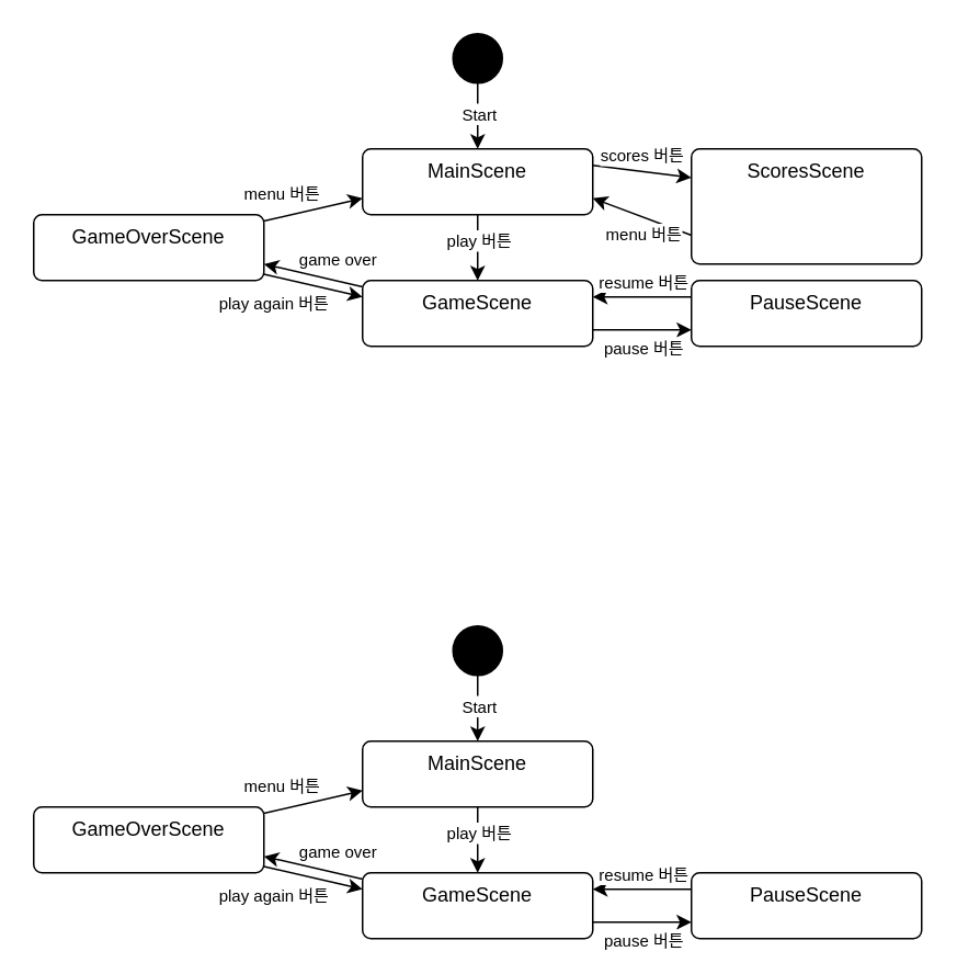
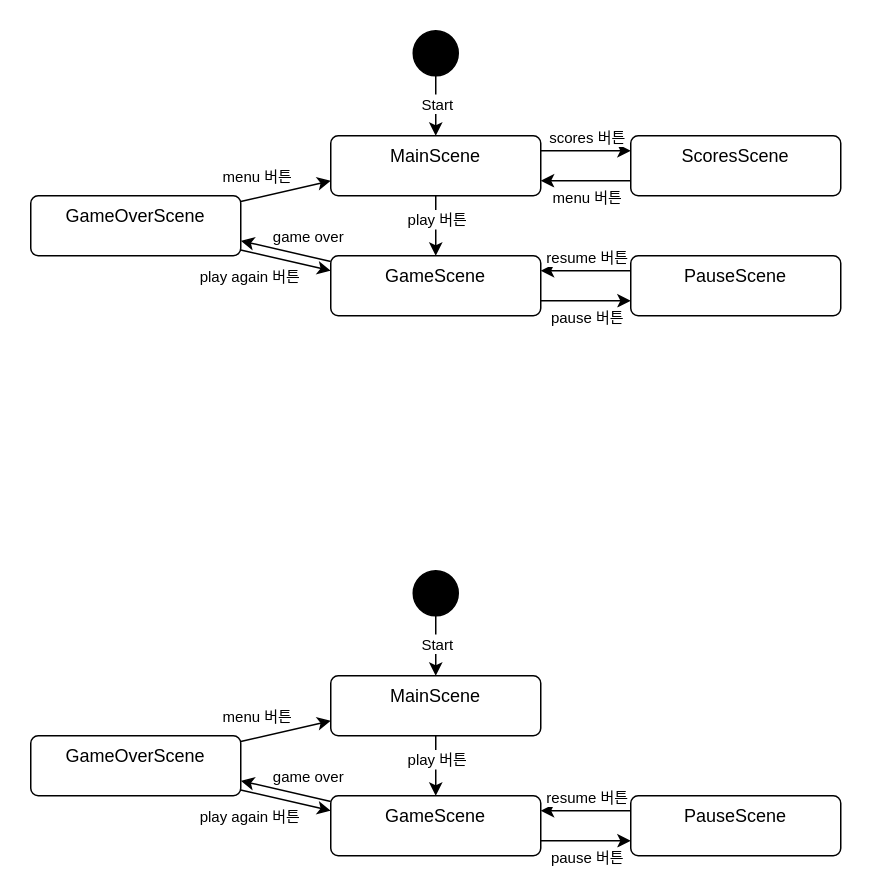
  <mxCell id="0" />
  <mxCell id="1" parent="0" />
  <mxCell id="2" value="MainScene" style="html=1;align=center;verticalAlign=top;rounded=1;absoluteArcSize=1;arcSize=10;dashed=0;whiteSpace=wrap;" parent="1" vertex="1"><mxGeometry x="220" y="90" width="140" height="40" as="geometry" /></mxCell>
  <mxCell id="3" value="GameScene" style="html=1;align=center;verticalAlign=top;rounded=1;absoluteArcSize=1;arcSize=10;dashed=0;whiteSpace=wrap;" parent="1" vertex="1"><mxGeometry x="220" y="170" width="140" height="40" as="geometry" /></mxCell>
- <mxCell id="4" value="ScoresScene" style="html=1;align=center;verticalAlign=top;rounded=1;absoluteArcSize=1;arcSize=10;dashed=0;whiteSpace=wrap;" parent="1" vertex="1"><mxGeometry x="420" y="90" width="140" height="70" as="geometry" /></mxCell>
+ <mxCell id="4" value="ScoresScene" style="html=1;align=center;verticalAlign=top;rounded=1;absoluteArcSize=1;arcSize=10;dashed=0;whiteSpace=wrap;" parent="1" vertex="1"><mxGeometry x="420" y="90" width="140" height="40" as="geometry" /></mxCell>
  <mxCell id="5" value="PauseScene" style="html=1;align=center;verticalAlign=top;rounded=1;absoluteArcSize=1;arcSize=10;dashed=0;whiteSpace=wrap;" parent="1" vertex="1"><mxGeometry x="420" y="170" width="140" height="40" as="geometry" /></mxCell>
  <mxCell id="6" value="GameOverScene" style="html=1;align=center;verticalAlign=top;rounded=1;absoluteArcSize=1;arcSize=10;dashed=0;whiteSpace=wrap;" parent="1" vertex="1"><mxGeometry x="20" y="130" width="140" height="40" as="geometry" /></mxCell>
  <mxCell id="7" style="edgeStyle=none;html=1;exitX=0.5;exitY=1;exitDx=0;exitDy=0;" parent="1" source="9" target="2" edge="1"><mxGeometry relative="1" as="geometry" /></mxCell>
  <mxCell id="8" value="&lt;font style=&quot;font-size: 10px;&quot;&gt;Start&lt;/font&gt;" style="edgeLabel;html=1;align=center;verticalAlign=middle;resizable=0;points=[];" parent="7" vertex="1" connectable="0"><mxGeometry x="-0.1" y="1" relative="1" as="geometry"><mxPoint x="-1" as="offset" /></mxGeometry></mxCell>
  <mxCell id="9" value="" style="ellipse;fillColor=strokeColor;html=1;" parent="1" vertex="1"><mxGeometry x="275" y="20" width="30" height="30" as="geometry" /></mxCell>
  <mxCell id="10" value="" style="endArrow=classic;html=1;entryX=1;entryY=0.75;entryDx=0;entryDy=0;" parent="1" source="3" target="6" edge="1"><mxGeometry relative="1" as="geometry"><mxPoint x="280" y="230" as="sourcePoint" /><mxPoint x="380" y="230" as="targetPoint" /></mxGeometry></mxCell>
  <mxCell id="11" value="&lt;font style=&quot;font-size: 10px;&quot;&gt;game over&lt;/font&gt;" style="edgeLabel;resizable=0;html=1;;align=center;verticalAlign=middle;" parent="10" connectable="0" vertex="1"><mxGeometry relative="1" as="geometry"><mxPoint x="15" y="-10" as="offset" /></mxGeometry></mxCell>
  <mxCell id="12" value="" style="endArrow=classic;html=1;exitX=1;exitY=0.75;exitDx=0;exitDy=0;entryX=0;entryY=0.75;entryDx=0;entryDy=0;" parent="1" source="3" target="5" edge="1"><mxGeometry relative="1" as="geometry"><mxPoint x="370" y="200" as="sourcePoint" /><mxPoint x="450" y="200" as="targetPoint" /></mxGeometry></mxCell>
  <mxCell id="13" value="&lt;font style=&quot;font-size: 10px;&quot;&gt;pause 버튼&lt;/font&gt;" style="edgeLabel;resizable=0;html=1;;align=center;verticalAlign=middle;" parent="12" connectable="0" vertex="1"><mxGeometry relative="1" as="geometry"><mxPoint y="10" as="offset" /></mxGeometry></mxCell>
  <mxCell id="14" value="" style="endArrow=classic;html=1;exitX=0;exitY=0.25;exitDx=0;exitDy=0;entryX=1;entryY=0.25;entryDx=0;entryDy=0;" parent="1" source="5" target="3" edge="1"><mxGeometry relative="1" as="geometry"><mxPoint x="400" y="110" as="sourcePoint" /><mxPoint x="500" y="110" as="targetPoint" /></mxGeometry></mxCell>
  <mxCell id="15" value="&lt;font style=&quot;font-size: 10px;&quot;&gt;resume 버튼&lt;/font&gt;" style="edgeLabel;resizable=0;html=1;;align=center;verticalAlign=middle;" parent="14" connectable="0" vertex="1"><mxGeometry relative="1" as="geometry"><mxPoint y="-10" as="offset" /></mxGeometry></mxCell>
  <mxCell id="16" value="" style="endArrow=classic;html=1;" parent="1" source="2" target="3" edge="1"><mxGeometry relative="1" as="geometry"><mxPoint x="300" y="120" as="sourcePoint" /><mxPoint x="300" y="170" as="targetPoint" /></mxGeometry></mxCell>
  <mxCell id="17" value="&lt;font style=&quot;font-size: 10px;&quot;&gt;play 버튼&lt;/font&gt;" style="edgeLabel;resizable=0;html=1;;align=center;verticalAlign=middle;" parent="16" connectable="0" vertex="1"><mxGeometry relative="1" as="geometry"><mxPoint y="-5" as="offset" /></mxGeometry></mxCell>
  <mxCell id="18" value="" style="endArrow=classic;html=1;exitX=1;exitY=0.25;exitDx=0;exitDy=0;entryX=0;entryY=0.25;entryDx=0;entryDy=0;" parent="1" source="2" target="4" edge="1"><mxGeometry relative="1" as="geometry"><mxPoint x="400" y="70" as="sourcePoint" /><mxPoint x="500" y="70" as="targetPoint" /></mxGeometry></mxCell>
  <mxCell id="19" value="&lt;font style=&quot;font-size: 10px;&quot;&gt;scores 버튼&lt;/font&gt;" style="edgeLabel;resizable=0;html=1;;align=center;verticalAlign=middle;" parent="18" connectable="0" vertex="1"><mxGeometry relative="1" as="geometry"><mxPoint y="-10" as="offset" /></mxGeometry></mxCell>
  <mxCell id="20" value="" style="endArrow=classic;html=1;exitX=0;exitY=0.75;exitDx=0;exitDy=0;entryX=1;entryY=0.75;entryDx=0;entryDy=0;" parent="1" source="4" target="2" edge="1"><mxGeometry relative="1" as="geometry"><mxPoint x="400" y="150" as="sourcePoint" /><mxPoint x="500" y="150" as="targetPoint" /></mxGeometry></mxCell>
  <mxCell id="21" value="&lt;font style=&quot;font-size: 10px;&quot;&gt;menu 버튼&lt;/font&gt;" style="edgeLabel;resizable=0;html=1;;align=center;verticalAlign=middle;" parent="20" connectable="0" vertex="1"><mxGeometry relative="1" as="geometry"><mxPoint y="10" as="offset" /></mxGeometry></mxCell>
  <mxCell id="22" value="" style="endArrow=classic;html=1;entryX=0;entryY=0.25;entryDx=0;entryDy=0;" parent="1" source="6" target="3" edge="1"><mxGeometry relative="1" as="geometry"><mxPoint x="120" y="230" as="sourcePoint" /><mxPoint x="200" y="200" as="targetPoint" /></mxGeometry></mxCell>
  <mxCell id="23" value="&lt;font style=&quot;font-size: 10px;&quot;&gt;play again 버튼&lt;/font&gt;" style="edgeLabel;resizable=0;html=1;;align=center;verticalAlign=middle;" parent="22" connectable="0" vertex="1"><mxGeometry relative="1" as="geometry"><mxPoint x="-25" y="10" as="offset" /></mxGeometry></mxCell>
  <mxCell id="24" value="" style="endArrow=classic;html=1;entryX=0;entryY=0.75;entryDx=0;entryDy=0;" parent="1" source="6" target="2" edge="1"><mxGeometry relative="1" as="geometry"><mxPoint x="100" y="110" as="sourcePoint" /><mxPoint x="200" y="110" as="targetPoint" /></mxGeometry></mxCell>
  <mxCell id="25" value="&lt;font style=&quot;font-size: 10px;&quot;&gt;menu 버튼&lt;/font&gt;" style="edgeLabel;resizable=0;html=1;;align=center;verticalAlign=middle;" parent="24" connectable="0" vertex="1"><mxGeometry relative="1" as="geometry"><mxPoint x="-20" y="-10" as="offset" /></mxGeometry></mxCell>
  <mxCell id="26" style="edgeStyle=none;html=1;exitX=0.5;exitY=1;exitDx=0;exitDy=0;" edge="1" source="44" target="40" parent="1"><mxGeometry relative="1" as="geometry" /></mxCell>
  <mxCell id="27" value="&lt;font style=&quot;font-size: 10px;&quot;&gt;Start&lt;/font&gt;" style="edgeLabel;html=1;align=center;verticalAlign=middle;resizable=0;points=[];" vertex="1" connectable="0" parent="26"><mxGeometry x="-0.1" y="1" relative="1" as="geometry"><mxPoint x="-1" as="offset" /></mxGeometry></mxCell>
  <mxCell id="28" value="" style="endArrow=classic;html=1;entryX=1;entryY=0.75;entryDx=0;entryDy=0;" edge="1" source="41" target="43" parent="1"><mxGeometry relative="1" as="geometry"><mxPoint x="280" y="590" as="sourcePoint" /><mxPoint x="380" y="590" as="targetPoint" /></mxGeometry></mxCell>
  <mxCell id="29" value="&lt;font style=&quot;font-size: 10px;&quot;&gt;game over&lt;/font&gt;" style="edgeLabel;resizable=0;html=1;;align=center;verticalAlign=middle;" connectable="0" vertex="1" parent="28"><mxGeometry relative="1" as="geometry"><mxPoint x="15" y="-10" as="offset" /></mxGeometry></mxCell>
  <mxCell id="30" value="" style="endArrow=classic;html=1;exitX=1;exitY=0.75;exitDx=0;exitDy=0;entryX=0;entryY=0.75;entryDx=0;entryDy=0;" edge="1" source="41" target="42" parent="1"><mxGeometry relative="1" as="geometry"><mxPoint x="370" y="560" as="sourcePoint" /><mxPoint x="450" y="560" as="targetPoint" /></mxGeometry></mxCell>
  <mxCell id="31" value="&lt;font style=&quot;font-size: 10px;&quot;&gt;pause 버튼&lt;/font&gt;" style="edgeLabel;resizable=0;html=1;;align=center;verticalAlign=middle;" connectable="0" vertex="1" parent="30"><mxGeometry relative="1" as="geometry"><mxPoint y="10" as="offset" /></mxGeometry></mxCell>
  <mxCell id="32" value="" style="endArrow=classic;html=1;exitX=0;exitY=0.25;exitDx=0;exitDy=0;entryX=1;entryY=0.25;entryDx=0;entryDy=0;" edge="1" source="42" target="41" parent="1"><mxGeometry relative="1" as="geometry"><mxPoint x="400" y="470" as="sourcePoint" /><mxPoint x="500" y="470" as="targetPoint" /></mxGeometry></mxCell>
  <mxCell id="33" value="&lt;font style=&quot;font-size: 10px;&quot;&gt;resume 버튼&lt;/font&gt;" style="edgeLabel;resizable=0;html=1;;align=center;verticalAlign=middle;" connectable="0" vertex="1" parent="32"><mxGeometry relative="1" as="geometry"><mxPoint y="-10" as="offset" /></mxGeometry></mxCell>
  <mxCell id="34" value="" style="endArrow=classic;html=1;" edge="1" source="40" target="41" parent="1"><mxGeometry relative="1" as="geometry"><mxPoint x="300" y="480" as="sourcePoint" /><mxPoint x="300" y="530" as="targetPoint" /></mxGeometry></mxCell>
  <mxCell id="35" value="&lt;font style=&quot;font-size: 10px;&quot;&gt;play 버튼&lt;/font&gt;" style="edgeLabel;resizable=0;html=1;;align=center;verticalAlign=middle;" connectable="0" vertex="1" parent="34"><mxGeometry relative="1" as="geometry"><mxPoint y="-5" as="offset" /></mxGeometry></mxCell>
  <mxCell id="36" value="" style="endArrow=classic;html=1;entryX=0;entryY=0.25;entryDx=0;entryDy=0;" edge="1" source="43" target="41" parent="1"><mxGeometry relative="1" as="geometry"><mxPoint x="120" y="590" as="sourcePoint" /><mxPoint x="200" y="560" as="targetPoint" /></mxGeometry></mxCell>
  <mxCell id="37" value="&lt;font style=&quot;font-size: 10px;&quot;&gt;play again 버튼&lt;/font&gt;" style="edgeLabel;resizable=0;html=1;;align=center;verticalAlign=middle;" connectable="0" vertex="1" parent="36"><mxGeometry relative="1" as="geometry"><mxPoint x="-25" y="10" as="offset" /></mxGeometry></mxCell>
  <mxCell id="38" value="" style="endArrow=classic;html=1;entryX=0;entryY=0.75;entryDx=0;entryDy=0;" edge="1" source="43" target="40" parent="1"><mxGeometry relative="1" as="geometry"><mxPoint x="100" y="470" as="sourcePoint" /><mxPoint x="200" y="470" as="targetPoint" /></mxGeometry></mxCell>
  <mxCell id="39" value="&lt;font style=&quot;font-size: 10px;&quot;&gt;menu 버튼&lt;/font&gt;" style="edgeLabel;resizable=0;html=1;;align=center;verticalAlign=middle;" connectable="0" vertex="1" parent="38"><mxGeometry relative="1" as="geometry"><mxPoint x="-20" y="-10" as="offset" /></mxGeometry></mxCell>
  <mxCell id="40" value="MainScene" style="html=1;align=center;verticalAlign=top;rounded=1;absoluteArcSize=1;arcSize=10;dashed=0;whiteSpace=wrap;" vertex="1" parent="1"><mxGeometry x="220" y="450" width="140" height="40" as="geometry" /></mxCell>
  <mxCell id="41" value="GameScene" style="html=1;align=center;verticalAlign=top;rounded=1;absoluteArcSize=1;arcSize=10;dashed=0;whiteSpace=wrap;" vertex="1" parent="1"><mxGeometry x="220" y="530" width="140" height="40" as="geometry" /></mxCell>
  <mxCell id="42" value="PauseScene" style="html=1;align=center;verticalAlign=top;rounded=1;absoluteArcSize=1;arcSize=10;dashed=0;whiteSpace=wrap;" vertex="1" parent="1"><mxGeometry x="420" y="530" width="140" height="40" as="geometry" /></mxCell>
  <mxCell id="43" value="GameOverScene" style="html=1;align=center;verticalAlign=top;rounded=1;absoluteArcSize=1;arcSize=10;dashed=0;whiteSpace=wrap;" vertex="1" parent="1"><mxGeometry x="20" y="490" width="140" height="40" as="geometry" /></mxCell>
  <mxCell id="44" value="" style="ellipse;fillColor=strokeColor;html=1;" vertex="1" parent="1"><mxGeometry x="275" y="380" width="30" height="30" as="geometry" /></mxCell>
